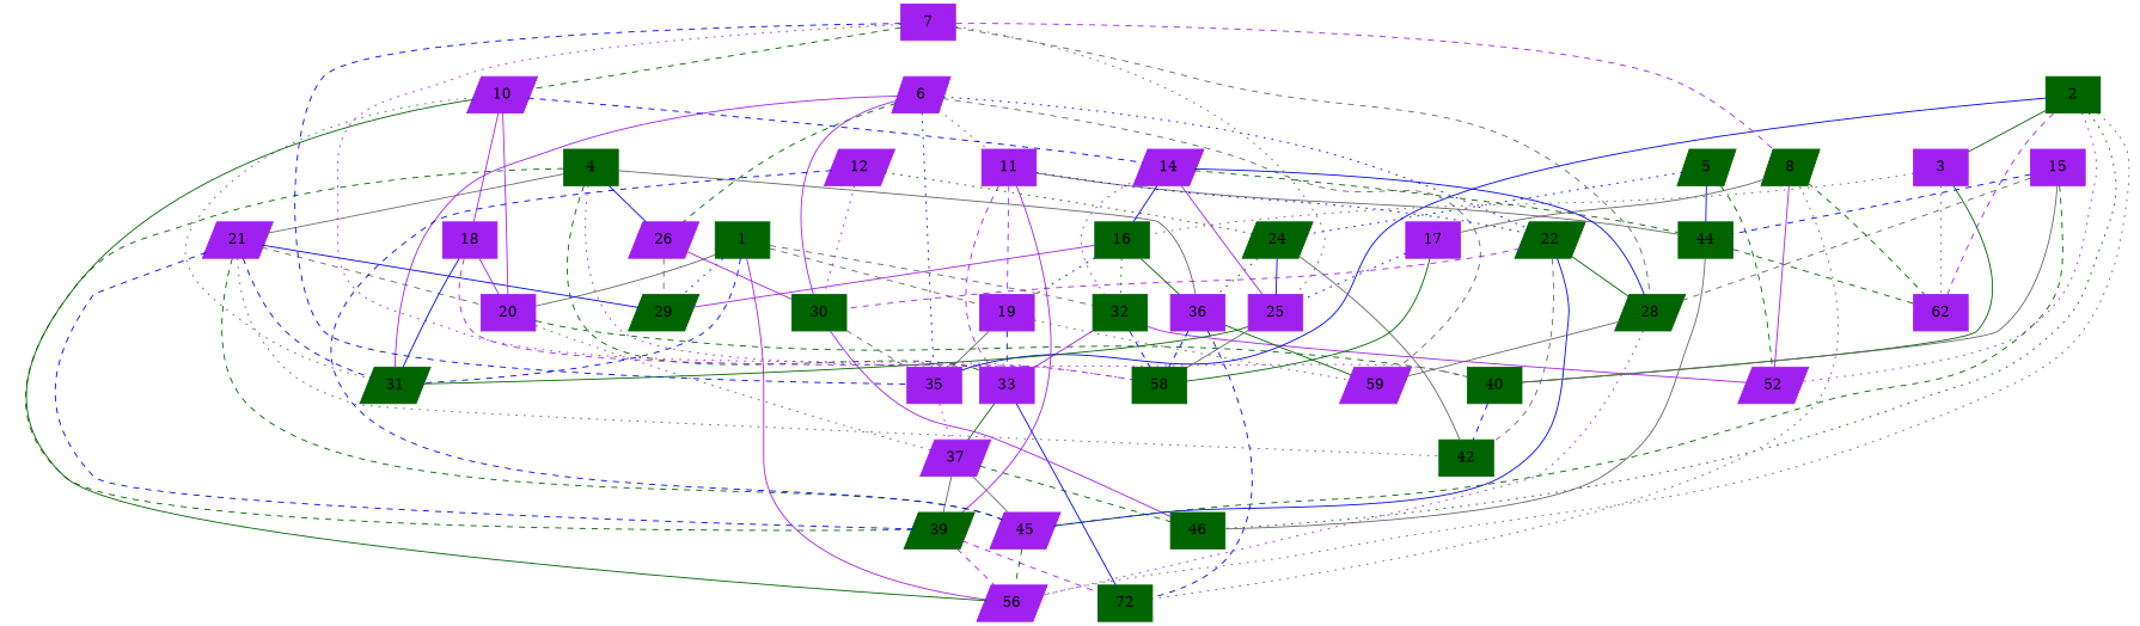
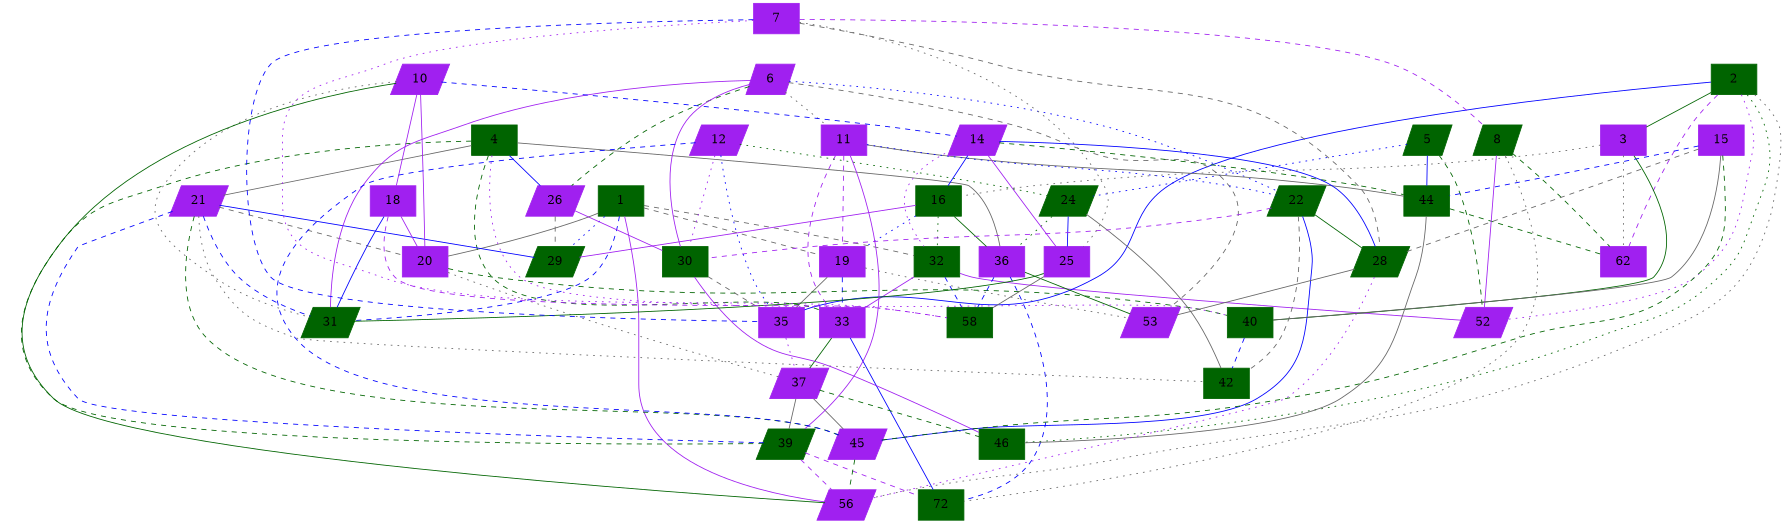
  graph {
    node [color=purple shape=box style=filled]
    edge [color=gray40 style=solid]
    1 [color=darkgreen super="+63"]
    19 [super="+51"]
    20 [super="+23"]
    29 [color=darkgreen shape=parallelogram]
    31 [color=darkgreen shape=parallelogram super="+34"]
    32 [color=darkgreen super="+69"]
    56 [shape=parallelogram super="+75"]
    35 [super="+70"]
    33 [super="+68"]
-   53 [shape=parallelogram label=59]
+   53 [shape=parallelogram]
    40 [color=darkgreen super="+66"]
    37 [shape=parallelogram super="+59"]
    52 [shape=parallelogram]
    58 [color=darkgreen super="+61"]
    2 [color=darkgreen super="+55"]
    3 [super="+67"]
    46 [color=darkgreen]
    62
    16 [color=darkgreen super="+65"]
    36 [super="+38"]
    42 [color=darkgreen]
    4 [color=darkgreen super="+57"]
    21 [shape=parallelogram super="+73"]
    26 [shape=parallelogram]
    39 [color=darkgreen shape=parallelogram super="+60"]
    45 [shape=parallelogram super="+54"]
    30 [color=darkgreen super="+41"]
    72 [color=darkgreen]
    24 [color=darkgreen shape=parallelogram super="+43"]
    25 [super="+64"]
    5 [color=darkgreen shape=parallelogram]
    44 [color=darkgreen super="+48"]
    6 [shape=parallelogram super="+9"]
    11 [super="+71"]
    22 [color=darkgreen shape=parallelogram super="+27"]
    28 [color=darkgreen shape=parallelogram super="+47"]
    7 [super="+74"]
    8 [color=darkgreen shape=parallelogram super="+13"]
    10 [shape=parallelogram super="+49"]
-   17
    14 [shape=parallelogram super="+50"]
    18
    12 [shape=parallelogram]
    15
    1 -- 19 [style=dashed]
    1 -- 20
    1 -- 29 [color=blue style=dotted]
    1 -- 31 [color=blue style=dashed]
    1 -- 32 [style=dashed]
    1 -- 56 [color=purple]
    19 -- 35
    19 -- 33 [color=blue style=dashed]
    19 -- 53 [style=dotted]
    20 -- 40 [color=darkgreen style=dashed]
    20 -- 37 [style=dotted]
    32 -- 33 [color=purple]
    32 -- 52 [color=purple]
    32 -- 58 [color=blue style=dashed]
    35 -- 37 [color=purple style=dotted]
    33 -- 37 [color=darkgreen]
    33 -- 72 [color=blue]
    40 -- 42 [color=blue style=dashed]
    37 -- 46 [color=darkgreen style=dashed]
    37 -- 39
    37 -- 45
    2 -- 56 [style=dotted]
    2 -- 35 [color=blue]
    2 -- 52 [color=purple style=dotted]
    2 -- 3 [color=darkgreen]
    2 -- 46 [color=darkgreen style=dotted]
    2 -- 62 [color=purple style=dashed]
    3 -- 40 [color=darkgreen weight=2]
    3 -- 62 [style=dotted]
    3 -- 16 [style=dotted]
    16 -- 19 [color=blue style=dotted]
    16 -- 29 [color=purple]
    16 -- 32 [color=darkgreen style=dotted]
    16 -- 36 [color=darkgreen]
    36 -- 53 [color=darkgreen]
    36 -- 58 [color=blue style=dashed]
    36 -- 72 [color=blue style=dashed]
    4 -- 33 [color=darkgreen style=dashed]
    4 -- 40 [color=purple style=dotted]
    4 -- 36
    4 -- 21
    4 -- 26 [color=blue]
    4 -- 39 [color=darkgreen style=dashed]
    21 -- 20 [style=dashed]
    21 -- 29 [color=blue]
    21 -- 31 [color=blue style=dashed]
    21 -- 42 [style=dotted]
    21 -- 39 [color=blue style=dashed]
    21 -- 45 [color=darkgreen style=dashed]
    26 -- 29 [style=dashed]
    26 -- 30 [color=purple]
    39 -- 56 [color=purple style=dashed]
    39 -- 72 [color=purple style=dashed]
    45 -- 56 [color=darkgreen style=dashed]
    30 -- 35 [style=dashed]
    30 -- 46 [color=purple]
    24 -- 36 [color=darkgreen style=dotted]
    24 -- 42
    24 -- 25 [color=blue]
    25 -- 31 [color=darkgreen]
    25 -- 58
    5 -- 52 [color=darkgreen style=dashed]
    5 -- 24 [color=blue style=dotted weight=2]
    5 -- 44 [color=blue]
    44 -- 46
    44 -- 62 [color=darkgreen style=dashed]
    6 -- 31 [color=purple]
    6 -- 53 [style=dashed]
    6 -- 26 [color=darkgreen style=dashed]
    6 -- 30 [color=purple]
    6 -- 11 [style=dotted]
    6 -- 22 [color=blue style=dotted]
    11 -- 19 [color=purple style=dashed]
    11 -- 33 [color=purple style=dashed]
    11 -- 39 [color=purple]
    11 -- 44
    11 -- 22 [color=blue style=dotted]
    22 -- 42 [style=dashed]
    22 -- 45 [color=blue]
    22 -- 30 [color=purple style=dashed]
    22 -- 28 [color=darkgreen]
    28 -- 56 [color=purple style=dotted]
    28 -- 53
    7 -- 35 [color=blue style=dashed]
    7 -- 58 [color=purple style=dotted]
    7 -- 25 [style=dotted]
    7 -- 28 [style=dashed]
    7 -- 8 [color=purple style=dashed]
-   7 -- 10 [color=darkgreen style=dashed]
    8 -- 52 [color=purple]
    8 -- 62 [color=darkgreen style=dashed]
    8 -- 72 [style=dotted]
-   8 -- 17 [weight=2]
    10 -- 20 [color=purple]
    10 -- 31 [style=dotted]
    10 -- 56 [color=darkgreen]
    10 -- 14 [color=blue style=dashed]
    10 -- 18 [color=purple]
-   17 -- 58 [color=darkgreen]
-   17 -- 25 [color=blue style=dotted]
    14 -- 32 [color=purple style=dotted]
    14 -- 16 [color=blue]
    14 -- 25 [color=purple]
    14 -- 44 [color=darkgreen style=dashed]
    14 -- 28 [color=blue]
    18 -- 20 [color=purple]
    18 -- 31 [color=blue]
    18 -- 58 [color=purple style=dashed]
-   6 -- 35 [color=blue style=dotted]
+   12 -- 35 [color=blue style=dotted]
    12 -- 45 [color=blue style=dashed]
    12 -- 30 [color=purple style=dotted]
    12 -- 24 [color=darkgreen style=dotted]
    15 -- 40
    15 -- 45 [color=darkgreen style=dashed]
    15 -- 44 [color=blue style=dashed]
    15 -- 28 [style=dashed]
  }
